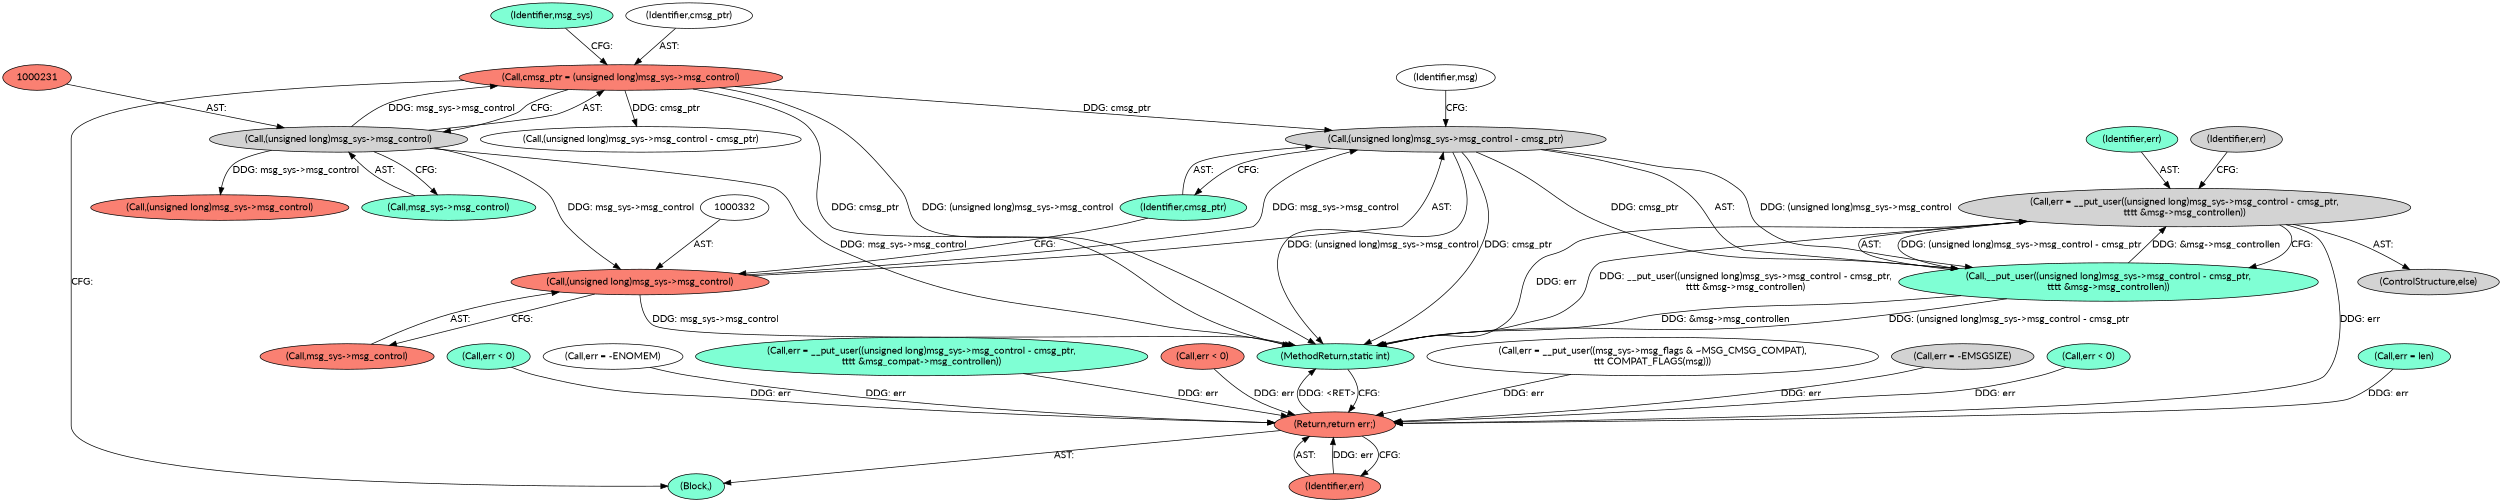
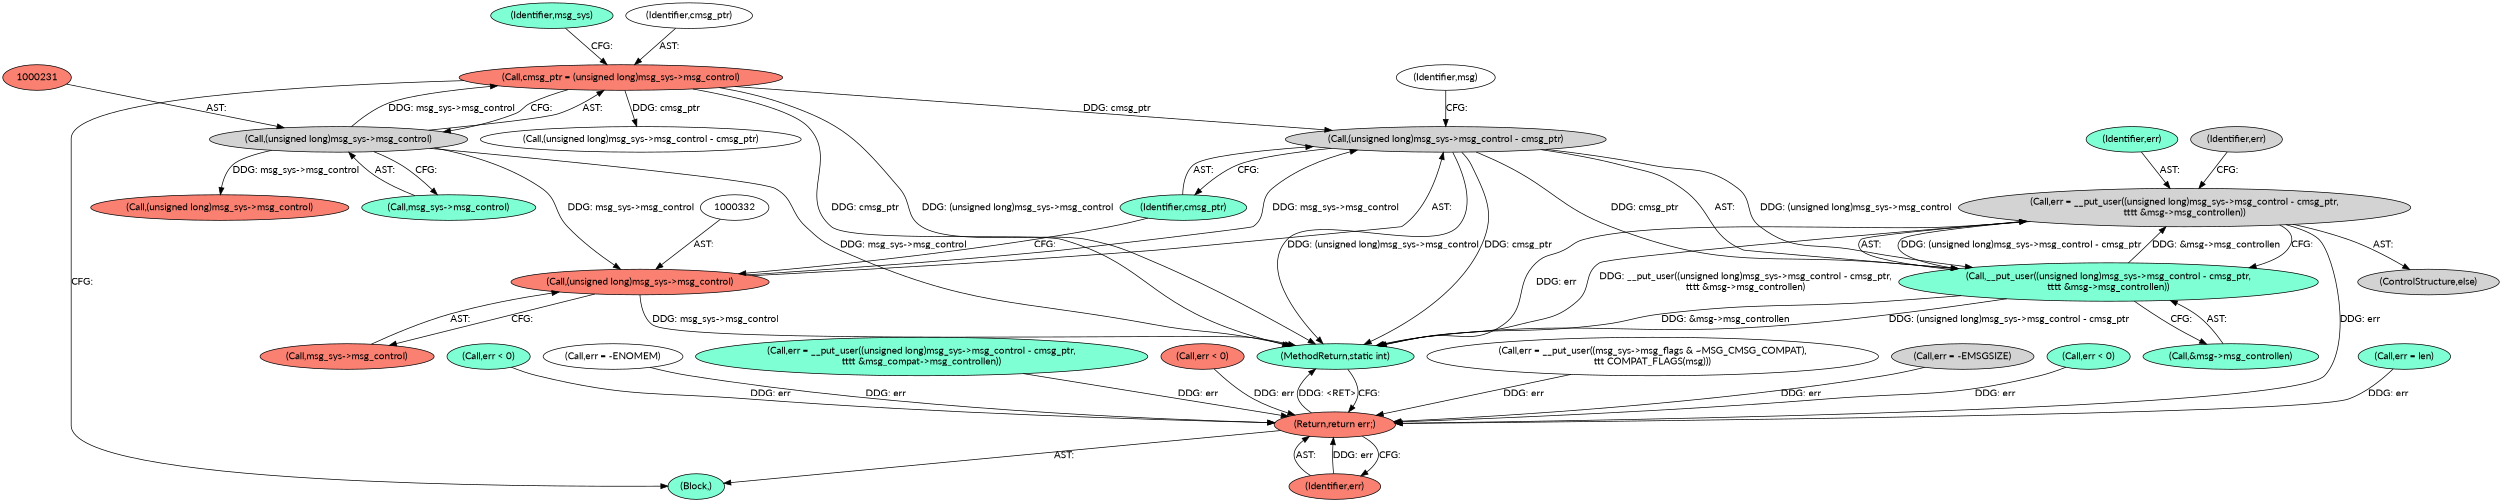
  digraph {
    fontname=Lato
    node [fillcolor=aquamarine fontname=Lato style=filled]
    edge [fontname=Lato]
    n1 [fillcolor=lightgrey label="(Call,err = __put_user((unsigned long)msg_sys->msg_control - cmsg_ptr,\n\t\t\t\t &msg->msg_controllen))"]
    n2 [label="(Call,__put_user((unsigned long)msg_sys->msg_control - cmsg_ptr,\n\t\t\t\t &msg->msg_controllen))"]
    n3 [fillcolor=salmon label="(Return,return err;)"]
    n4 [label="(MethodReturn,static int)"]
    n5 [fillcolor=lightgrey label="(ControlStructure,else)"]
+   n6 [label="(Call,&msg->msg_controllen)"]
    n7 [label="(Block,)"]
    n8 [fillcolor=salmon label="(Identifier,err)"]
    n9 [fillcolor=lightgrey label="(Call,(unsigned long)msg_sys->msg_control - cmsg_ptr)"]
    n10 [label="(Identifier,cmsg_ptr)"]
    n11 [fillcolor=salmon label="(Call,(unsigned long)msg_sys->msg_control)"]
    n12 [fillcolor=salmon label="(Call,msg_sys->msg_control)"]
    n13 [fillcolor=lightgrey label="(Call,(unsigned long)msg_sys->msg_control)"]
    n14 [fillcolor=salmon label="(Call,cmsg_ptr = (unsigned long)msg_sys->msg_control)"]
    n15 [fillcolor=salmon label="(Call,(unsigned long)msg_sys->msg_control)"]
    n16 [label="(Call,msg_sys->msg_control)"]
    n17 [fillcolor=white label="(Call,(unsigned long)msg_sys->msg_control - cmsg_ptr)"]
    n18 [label="(Call,err = len)"]
    n19 [label="(Identifier,msg_sys)"]
    n20 [label="(Call,err < 0)"]
    n21 [fillcolor=white label="(Call,err = -ENOMEM)"]
    n22 [label="(Call,err = __put_user((unsigned long)msg_sys->msg_control - cmsg_ptr,\n\t\t\t\t &msg_compat->msg_controllen))"]
    n23 [fillcolor=white label="(Identifier,cmsg_ptr)"]
    n24 [fillcolor=salmon label="(Call,err < 0)"]
    n25 [fillcolor=white label="(Identifier,msg)"]
    n26 [fillcolor=lightgrey label="(Identifier,err)"]
    n27 [label="(Identifier,err)"]
    n28 [fillcolor=white label="(Call,err = __put_user((msg_sys->msg_flags & ~MSG_CMSG_COMPAT),\n\t\t\t COMPAT_FLAGS(msg)))"]
    n29 [fillcolor=lightgrey label="(Call,err = -EMSGSIZE)"]
    n30 [label="(Call,err < 0)"]
    1000332 [fillcolor=white]
    1000231 [fillcolor=salmon]
    n1 -> n2 [label="CFG: "]
    n1 -> n3 [label="DDG: err"]
    n1 -> n4 [label="DDG: err"]
    n1 -> n4 [label="DDG: __put_user((unsigned long)msg_sys->msg_control - cmsg_ptr,\n\t\t\t\t &msg->msg_controllen)"]
    n1 -> n5 [label="AST: "]
    n2 -> n1 [label="AST: "]
    n2 -> n1 [label="DDG: (unsigned long)msg_sys->msg_control - cmsg_ptr"]
    n2 -> n1 [label="DDG: &msg->msg_controllen"]
    n2 -> n4 [label="DDG: (unsigned long)msg_sys->msg_control - cmsg_ptr"]
    n2 -> n4 [label="DDG: &msg->msg_controllen"]
+   n2 -> n6 [label="CFG: "]
    n3 -> n4 [label="DDG: <RET>"]
    n3 -> n7 [label="AST: "]
    n3 -> n8 [label="CFG: "]
    n4 -> n3 [label="CFG: "]
+   n6 -> n2 [label="AST: "]
    n8 -> n3 [label="AST: "]
    n8 -> n3 [label="DDG: err"]
    n9 -> n2 [label="AST: "]
    n9 -> n2 [label="DDG: (unsigned long)msg_sys->msg_control"]
    n9 -> n2 [label="DDG: cmsg_ptr"]
    n9 -> n4 [label="DDG: (unsigned long)msg_sys->msg_control"]
    n9 -> n4 [label="DDG: cmsg_ptr"]
    n9 -> n10 [label="CFG: "]
    n10 -> n9 [label="AST: "]
    n10 -> n11 [label="CFG: "]
    n11 -> n4 [label="DDG: msg_sys->msg_control"]
    n11 -> n9 [label="AST: "]
    n11 -> n9 [label="DDG: msg_sys->msg_control"]
    n11 -> n12 [label="CFG: "]
    n12 -> n11 [label="AST: "]
    n13 -> n4 [label="DDG: msg_sys->msg_control"]
    n13 -> n11 [label="DDG: msg_sys->msg_control"]
    n13 -> n14 [label="AST: "]
    n13 -> n14 [label="DDG: msg_sys->msg_control"]
    n13 -> n15 [label="DDG: msg_sys->msg_control"]
    n13 -> n16 [label="CFG: "]
    n14 -> n4 [label="DDG: cmsg_ptr"]
    n14 -> n4 [label="DDG: (unsigned long)msg_sys->msg_control"]
    n14 -> n7 [label="CFG: "]
    n14 -> n9 [label="DDG: cmsg_ptr"]
    n14 -> n13 [label="CFG: "]
    n14 -> n17 [label="DDG: cmsg_ptr"]
    n16 -> n13 [label="AST: "]
    n18 -> n3 [label="DDG: err"]
    n19 -> n14 [label="CFG: "]
    n20 -> n3 [label="DDG: err"]
    n21 -> n3 [label="DDG: err"]
    n22 -> n3 [label="DDG: err"]
    n23 -> n14 [label="AST: "]
    n24 -> n3 [label="DDG: err"]
    n25 -> n9 [label="CFG: "]
    n26 -> n1 [label="CFG: "]
    n27 -> n1 [label="AST: "]
    n28 -> n3 [label="DDG: err"]
    n29 -> n3 [label="DDG: err"]
    n30 -> n3 [label="DDG: err"]
    1000332 -> n11 [label="AST: "]
    1000231 -> n13 [label="AST: "]
  }
